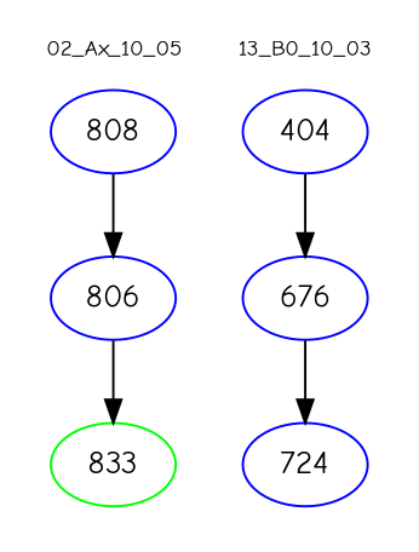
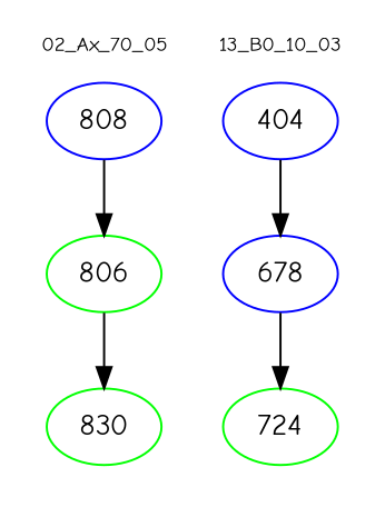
  digraph {
    fontname="Comic Neue"
    node [color=blue fontname="Comic Neue"]
    edge [color=black fontname="Comic Neue"]
    n1 [label=808]
-   n2 [label=806]
-   n3 [color=green label=833]
+   n2 [color=green label=806]
+   n3 [color=green label=830]
    n4 [label=404]
-   n5 [label=676]
-   n6 [label=724]
+   n5 [label=678]
+   n6 [color=green label=724]
    subgraph cluster_1 {
      color=white
      fontsize=10
-     label="02_Ax_10_05"
+     label="02_Ax_70_05"
      n1
      n2
      n3
    }
    subgraph cluster_2 {
      color=white
      fontsize=10
      label="13_B0_10_03"
      n4
      n5
      n6
    }
    n1 -> n2
    n2 -> n3
    n4 -> n5
    n5 -> n6
  }
